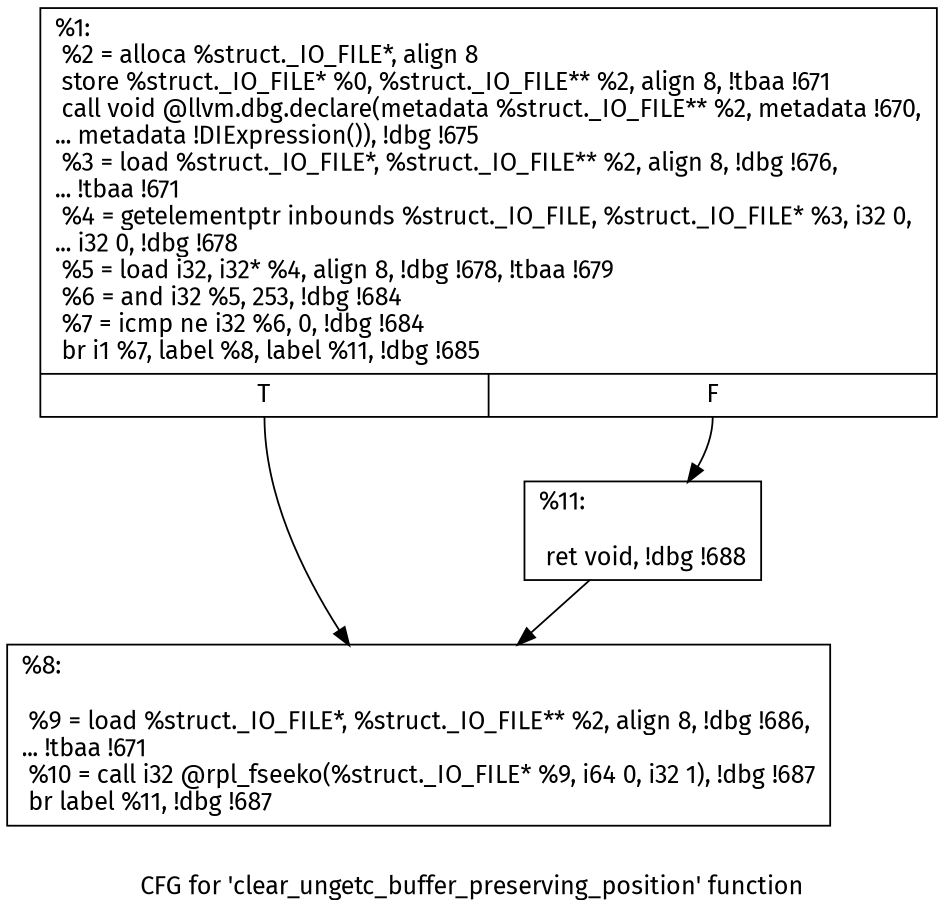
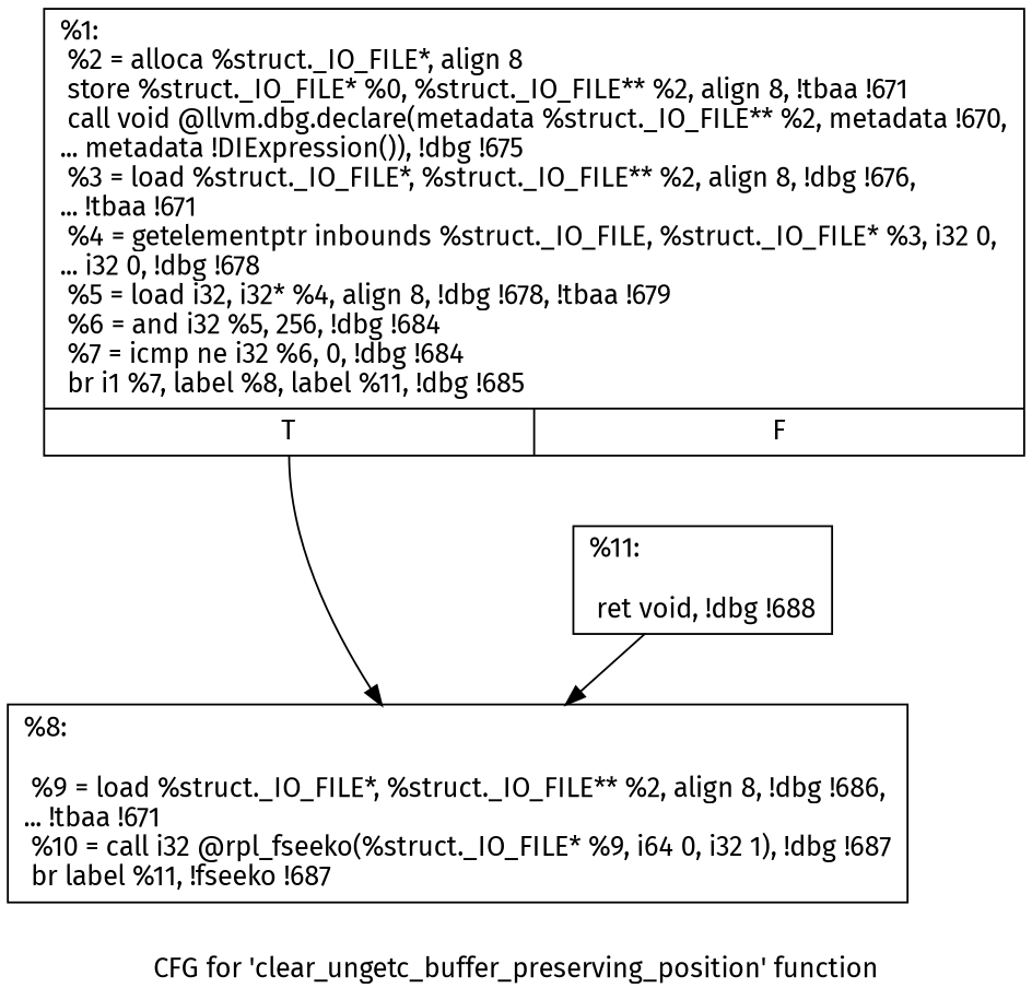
  digraph {
    fontname="Fira Sans"
    label="CFG for 'clear_ungetc_buffer_preserving_position' function"
    node [fontname="Fira Sans" shape=record]
    edge [fontname="Fira Sans"]
-   n1 [label="{%1:\l  %2 = alloca %struct._IO_FILE*, align 8\l  store %struct._IO_FILE* %0, %struct._IO_FILE** %2, align 8, !tbaa !671\l  call void @llvm.dbg.declare(metadata %struct._IO_FILE** %2, metadata !670,\l... metadata !DIExpression()), !dbg !675\l  %3 = load %struct._IO_FILE*, %struct._IO_FILE** %2, align 8, !dbg !676,\l... !tbaa !671\l  %4 = getelementptr inbounds %struct._IO_FILE, %struct._IO_FILE* %3, i32 0,\l... i32 0, !dbg !678\l  %5 = load i32, i32* %4, align 8, !dbg !678, !tbaa !679\l  %6 = and i32 %5, 253, !dbg !684\l  %7 = icmp ne i32 %6, 0, !dbg !684\l  br i1 %7, label %8, label %11, !dbg !685\l|{<s0>T|<s1>F}}"]
-   n2 [label="{%8:\l\l  %9 = load %struct._IO_FILE*, %struct._IO_FILE** %2, align 8, !dbg !686,\l... !tbaa !671\l  %10 = call i32 @rpl_fseeko(%struct._IO_FILE* %9, i64 0, i32 1), !dbg !687\l  br label %11, !dbg !687\l}"]
+   n1 [label="{%1:\l  %2 = alloca %struct._IO_FILE*, align 8\l  store %struct._IO_FILE* %0, %struct._IO_FILE** %2, align 8, !tbaa !671\l  call void @llvm.dbg.declare(metadata %struct._IO_FILE** %2, metadata !670,\l... metadata !DIExpression()), !dbg !675\l  %3 = load %struct._IO_FILE*, %struct._IO_FILE** %2, align 8, !dbg !676,\l... !tbaa !671\l  %4 = getelementptr inbounds %struct._IO_FILE, %struct._IO_FILE* %3, i32 0,\l... i32 0, !dbg !678\l  %5 = load i32, i32* %4, align 8, !dbg !678, !tbaa !679\l  %6 = and i32 %5, 256, !dbg !684\l  %7 = icmp ne i32 %6, 0, !dbg !684\l  br i1 %7, label %8, label %11, !dbg !685\l|{<s0>T|<s1>F}}"]
+   n2 [label="{%8:\l\l  %9 = load %struct._IO_FILE*, %struct._IO_FILE** %2, align 8, !dbg !686,\l... !tbaa !671\l  %10 = call i32 @rpl_fseeko(%struct._IO_FILE* %9, i64 0, i32 1), !dbg !687\l  br label %11, !fseeko !687\l}"]
    n3 [label="{%11:\l\l  ret void, !dbg !688\l}"]
    n1 -> n2 [tailport=s0]
-   n1 -> n3 [tailport=s1]
    n3 -> n2
  }
